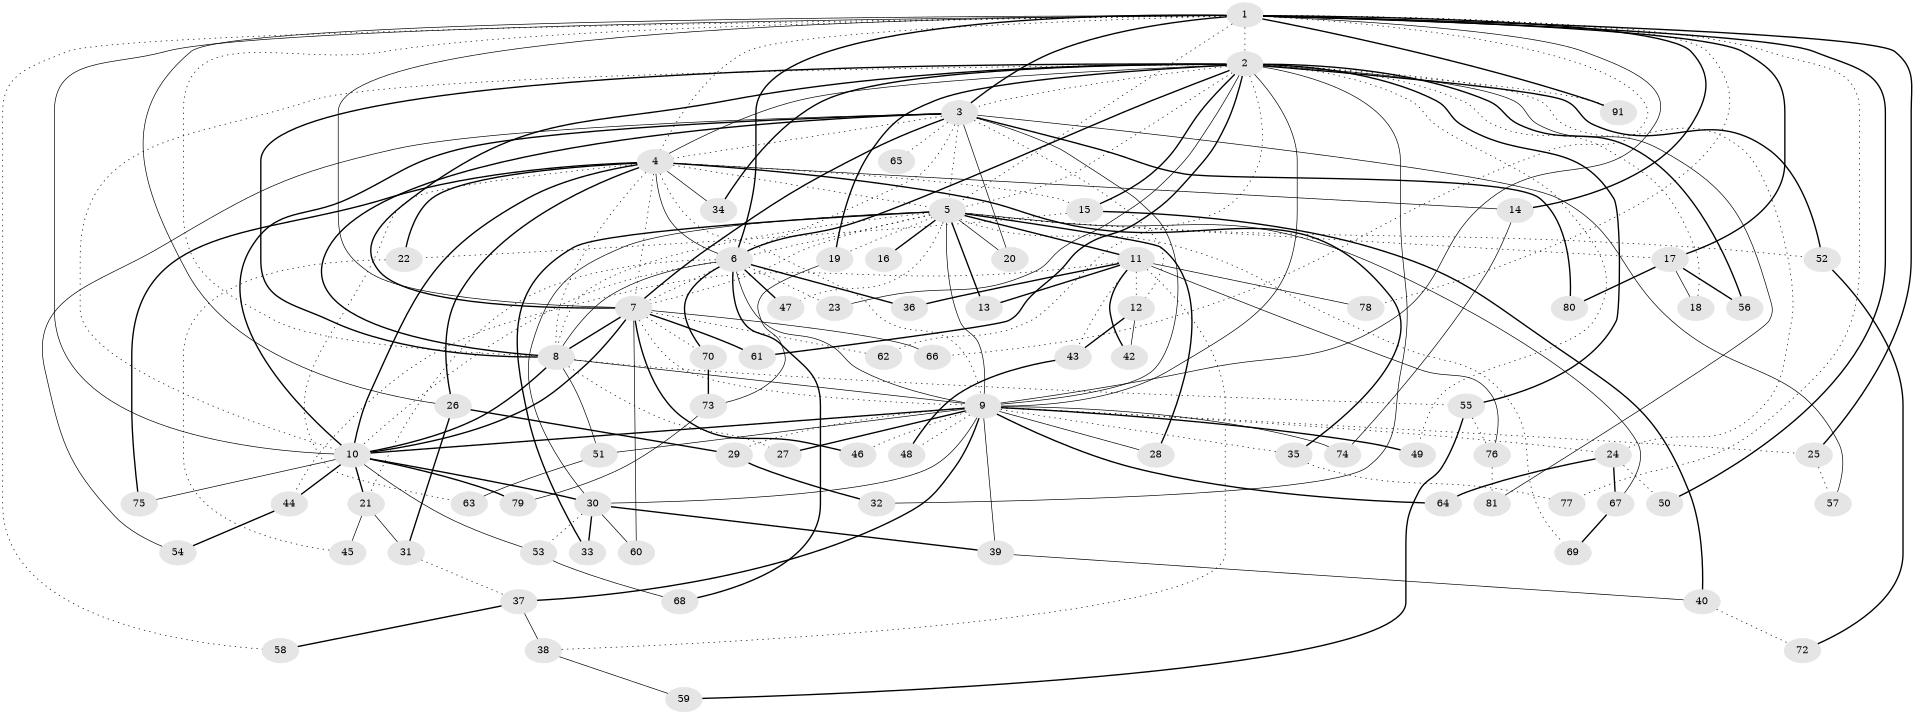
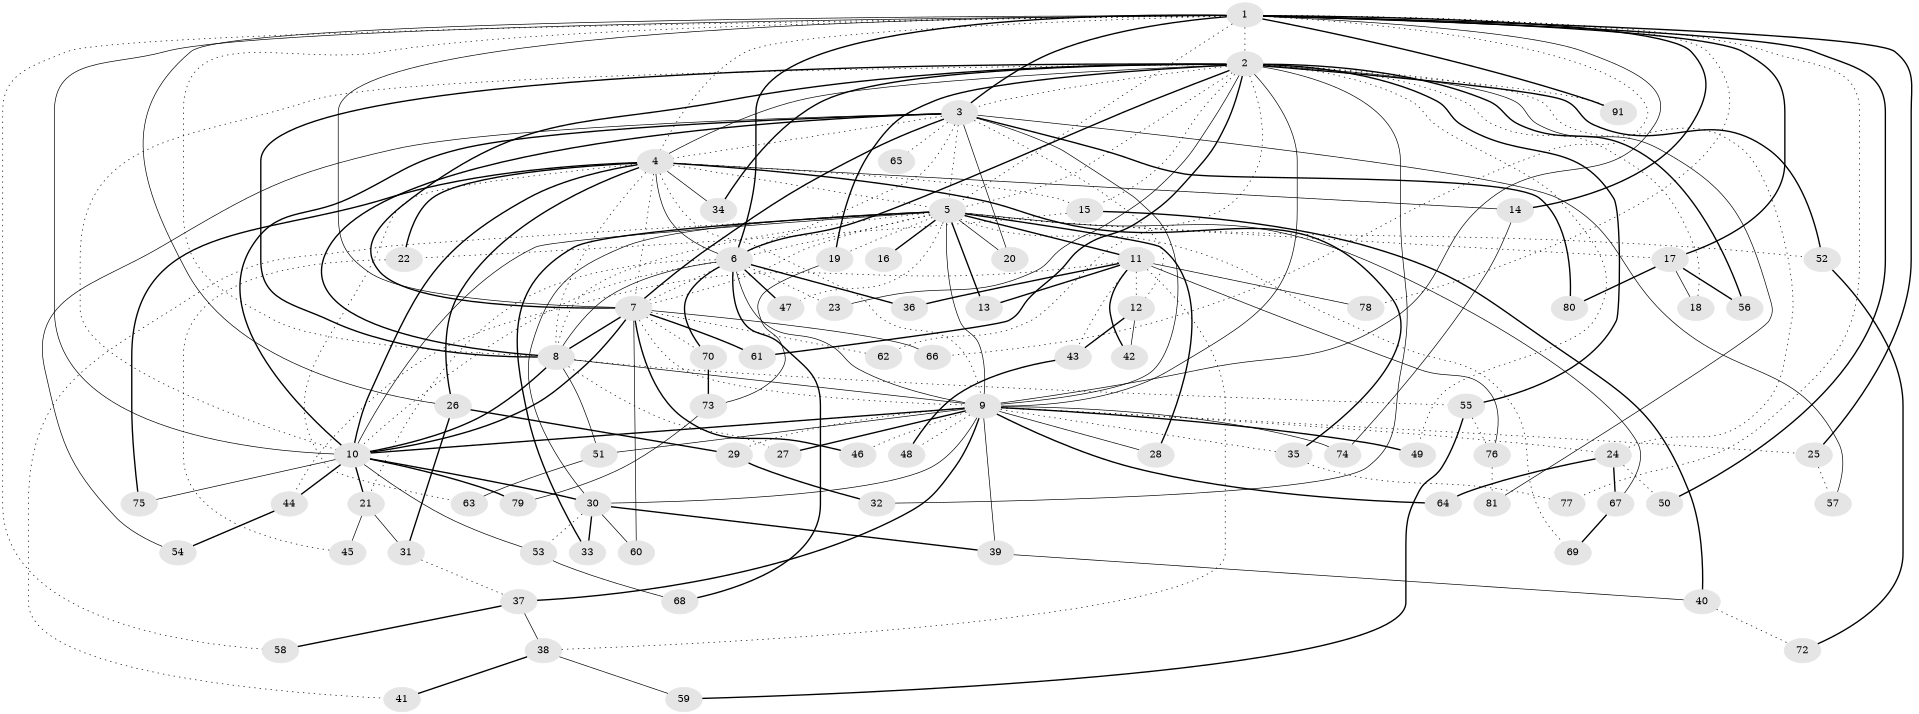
  graph {
    node [color=gray90 style=filled]
    edge [style=bold]
    1
    2
    3
    4
    5
    6
    7
    8
    9
    10
    14
    17
    25
    26
    50
    58
    66
    n18 [label=91]
    77
    78
    15
    18
    19
    23
    24
    32
    34
    49
    52
    55
    56
    61
    62
    81
    12
    20
    54
    57
    65
    80
    22
    35
    63
    75
    11
    13
    16
    28
    30
    33
+   41
    47
    67
    69
    21
    36
    68
    70
    46
    60
    27
    51
    29
    37
    39
    48
    64
    74
    44
    53
    79
    31
    40
    73
    72
    76
    59
    42
    43
    45
    38
    1 -- 2 [style=dotted]
    1 -- 3
    1 -- 4 [style=dotted]
    1 -- 5 [style=dotted]
    1 -- 6
    1 -- 7 [style=solid]
    1 -- 8 [style=dotted]
    1 -- 9 [style=solid]
    1 -- 10 [style=solid]
    1 -- 14
    1 -- 17
    1 -- 25
    1 -- 26 [style=solid]
    1 -- 50
    1 -- 58 [style=dotted]
    1 -- 66 [style=dotted]
    1 -- n18
    1 -- 77 [style=dotted]
    1 -- 78 [style=dotted]
    2 -- 3 [style=dotted]
    2 -- 4 [style=solid]
    2 -- 5 [style=dotted]
    2 -- 6
    2 -- 7
    2 -- 8
    2 -- 9 [style=solid]
    2 -- 10 [style=dotted]
    2 -- n18 [style=dotted]
-   2 -- 15
+   2 -- 15 [style=dotted]
    2 -- 18 [style=dotted]
    2 -- 19
    2 -- 23 [style=solid]
    2 -- 24 [style=dotted]
    2 -- 32 [style=solid]
    2 -- 34
    2 -- 49 [style=dotted]
    2 -- 52
    2 -- 55
    2 -- 56
    2 -- 61
    2 -- 62 [style=dotted]
    2 -- 81 [style=solid]
    3 -- 4 [style=dotted]
    3 -- 5 [style=dotted]
    3 -- 6 [style=dotted]
    3 -- 7
    3 -- 8
    3 -- 9 [style=solid]
    3 -- 10
    3 -- 12 [style=dotted]
    3 -- 20 [style=solid]
    3 -- 54 [style=solid]
    3 -- 57 [style=solid]
    3 -- 65 [style=dotted]
    3 -- 80
    4 -- 5 [style=dotted]
    4 -- 6 [style=solid]
    4 -- 7 [style=dotted]
    4 -- 8 [style=dotted]
    4 -- 9 [style=dotted]
    4 -- 10
    4 -- 14 [style=solid]
    4 -- 26
    4 -- 15 [style=dotted]
    4 -- 34 [style=solid]
    4 -- 22
    4 -- 35
    4 -- 63 [style=dotted]
    4 -- 75
    5 -- 6 [style=dotted]
    5 -- 7 [style=dotted]
    5 -- 8 [style=dotted]
    5 -- 9 [style=solid]
+   5 -- 10 [style=solid]
    5 -- 17 [style=dotted]
    5 -- 19 [style=dotted]
    5 -- 52 [style=dotted]
    5 -- 20 [style=solid]
    5 -- 11
    5 -- 13
    5 -- 16
    5 -- 28
    5 -- 30 [style=solid]
    5 -- 33
+   5 -- 41 [style=dotted]
    5 -- 47 [style=dotted]
    5 -- 67 [style=solid]
    5 -- 69 [style=dotted]
    6 -- 7 [style=dotted]
    6 -- 8 [style=solid]
    6 -- 9 [style=solid]
    6 -- 10 [style=dotted]
    6 -- 23 [style=dotted]
    6 -- 47
    6 -- 21 [style=dotted]
    6 -- 36
    6 -- 68
    6 -- 70
    7 -- 8
    7 -- 9 [style=dotted]
    7 -- 10
    7 -- 66 [style=solid]
    7 -- 61
    7 -- 62 [style=dotted]
    7 -- 70 [style=dotted]
    7 -- 46
    7 -- 60 [style=solid]
    8 -- 9 [style=solid]
    8 -- 10
    8 -- 55 [style=dotted]
    8 -- 27 [style=dotted]
    8 -- 51 [style=solid]
    9 -- 10
    9 -- 25 [style=dotted]
    9 -- 24 [style=dotted]
    9 -- 49
    9 -- 35 [style=dotted]
    9 -- 28 [style=solid]
    9 -- 30 [style=solid]
    9 -- 46 [style=dotted]
    9 -- 27
    9 -- 51 [style=solid]
    9 -- 29 [style=dotted]
    9 -- 37
    9 -- 39 [style=solid]
    9 -- 48 [style=dotted]
    9 -- 64
    9 -- 74 [style=solid]
    10 -- 75 [style=solid]
    10 -- 30
    10 -- 21
    10 -- 44
    10 -- 53 [style=solid]
    10 -- 79
    14 -- 74 [style=solid]
    17 -- 18 [style=solid]
    17 -- 56
    17 -- 80
    25 -- 57 [style=dotted]
    26 -- 29
    26 -- 31
    15 -- 22 [style=dotted]
    15 -- 40
    19 -- 73 [style=solid]
    24 -- 50 [style=dotted]
    24 -- 67
    24 -- 64
    52 -- 72
    55 -- 76 [style=dotted]
    55 -- 59
    12 -- 42 [style=solid]
    12 -- 43
    22 -- 45 [style=dotted]
    35 -- 77 [style=dotted]
    11 -- 78 [style=solid]
    11 -- 12 [style=dotted]
    11 -- 13
    11 -- 36
    11 -- 44 [style=dotted]
    11 -- 76 [style=solid]
    11 -- 42
    11 -- 43 [style=dotted]
    11 -- 38 [style=dotted]
    30 -- 33
    30 -- 60 [style=solid]
    30 -- 39
    30 -- 53 [style=dotted]
    67 -- 69
    21 -- 31 [style=solid]
    21 -- 45 [style=solid]
    70 -- 73
    51 -- 63 [style=solid]
    29 -- 32
    37 -- 58
    37 -- 38 [style=solid]
    39 -- 40 [style=solid]
    44 -- 54
    53 -- 68 [style=solid]
    31 -- 37 [style=dotted]
    40 -- 72 [style=dotted]
    73 -- 79 [style=solid]
    76 -- 81 [style=dotted]
    43 -- 48
+   38 -- 41
    38 -- 59 [style=solid]
  }
